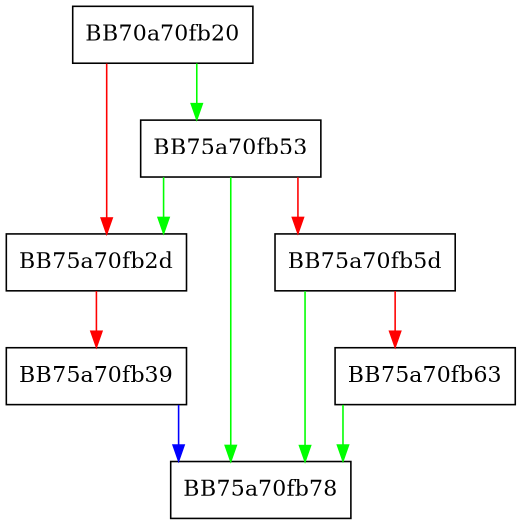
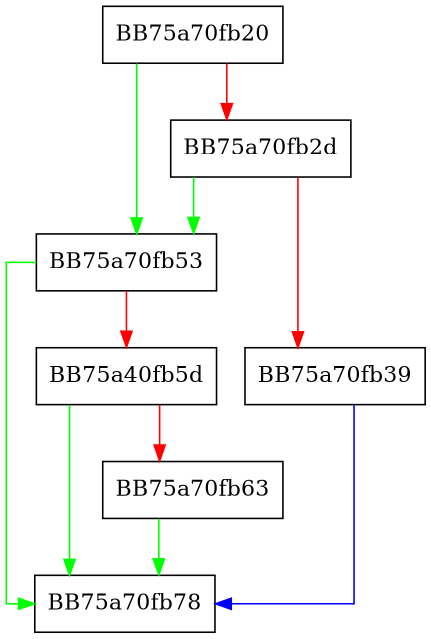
  digraph {
    splines=ortho
    node [shape=box]
    edge [color=green]
    n1 [label=BB75a70fb53]
-   BB75a70fb20 [label=BB70a70fb20]
+   BB75a70fb20
    BB75a70fb2d
    BB75a70fb78
-   BB75a70fb5d
+   BB75a70fb5d [label=BB75a40fb5d]
    BB75a70fb39
    BB75a70fb63
    n1 -> BB75a70fb78
    n1 -> BB75a70fb5d [color=red]
    BB75a70fb20 -> n1
    BB75a70fb20 -> BB75a70fb2d [color=red]
-   n1 -> BB75a70fb2d
+   BB75a70fb2d -> n1
    BB75a70fb2d -> BB75a70fb39 [color=red]
    BB75a70fb5d -> BB75a70fb78
    BB75a70fb5d -> BB75a70fb63 [color=red]
    BB75a70fb39 -> BB75a70fb78 [color=blue]
    BB75a70fb63 -> BB75a70fb78
  }
